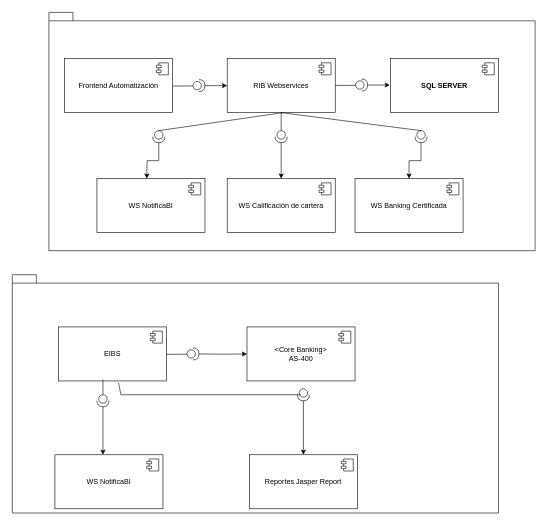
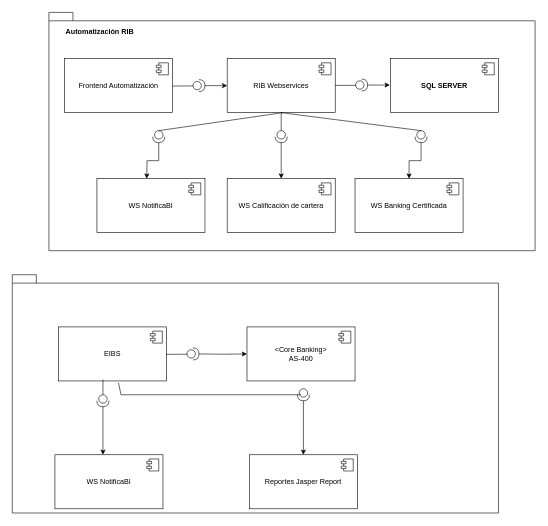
  <mxCell id="0" />
  <mxCell id="1" parent="0" />
  <mxCell id="2" value="" style="shape=folder;fontStyle=1;spacingTop=10;tabWidth=40;tabHeight=14;tabPosition=left;html=1;whiteSpace=wrap;" parent="1" vertex="1"><mxGeometry x="81" y="20" width="810" height="397" as="geometry" /></mxCell>
  <mxCell id="3" value="RIB Webservices" style="html=1;dropTarget=0;whiteSpace=wrap;" parent="1" vertex="1"><mxGeometry x="378" y="97" width="180" height="90" as="geometry" /></mxCell>
  <mxCell id="4" value="" style="shape=module;jettyWidth=8;jettyHeight=4;" parent="3" vertex="1"><mxGeometry x="1" width="20" height="20" relative="1" as="geometry"><mxPoint x="-27" y="7" as="offset" /></mxGeometry></mxCell>
  <mxCell id="5" value="&lt;b&gt;SQL SERVER&lt;/b&gt;" style="html=1;dropTarget=0;whiteSpace=wrap;" parent="1" vertex="1"><mxGeometry x="650" y="97" width="180" height="90" as="geometry" /></mxCell>
  <mxCell id="6" value="" style="shape=module;jettyWidth=8;jettyHeight=4;" parent="5" vertex="1"><mxGeometry x="1" width="20" height="20" relative="1" as="geometry"><mxPoint x="-27" y="7" as="offset" /></mxGeometry></mxCell>
  <mxCell id="7" value="WS Calificación de cartera" style="html=1;dropTarget=0;whiteSpace=wrap;" parent="1" vertex="1"><mxGeometry x="378" y="297" width="180" height="90" as="geometry" /></mxCell>
  <mxCell id="8" value="" style="shape=module;jettyWidth=8;jettyHeight=4;" parent="7" vertex="1"><mxGeometry x="1" width="20" height="20" relative="1" as="geometry"><mxPoint x="-27" y="7" as="offset" /></mxGeometry></mxCell>
  <mxCell id="9" value="Frontend Automatización" style="html=1;dropTarget=0;whiteSpace=wrap;" parent="1" vertex="1"><mxGeometry x="107" y="97" width="180" height="90" as="geometry" /></mxCell>
  <mxCell id="10" value="" style="shape=module;jettyWidth=8;jettyHeight=4;" parent="9" vertex="1"><mxGeometry x="1" width="20" height="20" relative="1" as="geometry"><mxPoint x="-27" y="7" as="offset" /></mxGeometry></mxCell>
  <mxCell id="11" style="edgeStyle=orthogonalEdgeStyle;rounded=0;orthogonalLoop=1;jettySize=auto;html=1;entryX=0;entryY=0.5;entryDx=0;entryDy=0;" parent="1" target="3" edge="1"><mxGeometry relative="1" as="geometry"><mxPoint x="341" y="142" as="sourcePoint" /></mxGeometry></mxCell>
  <mxCell id="12" value="" style="shape=providedRequiredInterface;html=1;verticalLabelPosition=bottom;sketch=0;" parent="1" vertex="1"><mxGeometry x="321" y="132" width="20" height="20" as="geometry" /></mxCell>
  <mxCell id="13" value="" style="endArrow=none;html=1;rounded=0;entryX=0.556;entryY=0.521;entryDx=0;entryDy=0;entryPerimeter=0;" parent="1" edge="1"><mxGeometry width="50" height="50" relative="1" as="geometry"><mxPoint x="287" y="142.66" as="sourcePoint" /><mxPoint x="321.36" y="142.497" as="targetPoint" /></mxGeometry></mxCell>
  <mxCell id="14" style="edgeStyle=orthogonalEdgeStyle;rounded=0;orthogonalLoop=1;jettySize=auto;html=1;entryX=0;entryY=0.5;entryDx=0;entryDy=0;" parent="1" edge="1"><mxGeometry relative="1" as="geometry"><mxPoint x="612" y="141" as="sourcePoint" /><mxPoint x="649" y="141" as="targetPoint" /></mxGeometry></mxCell>
  <mxCell id="15" value="" style="shape=providedRequiredInterface;html=1;verticalLabelPosition=bottom;sketch=0;" parent="1" vertex="1"><mxGeometry x="592" y="131" width="20" height="20" as="geometry" /></mxCell>
  <mxCell id="16" value="" style="endArrow=none;html=1;rounded=0;entryX=0.556;entryY=0.521;entryDx=0;entryDy=0;entryPerimeter=0;" parent="1" edge="1"><mxGeometry width="50" height="50" relative="1" as="geometry"><mxPoint x="558" y="141.66" as="sourcePoint" /><mxPoint x="592.36" y="141.497" as="targetPoint" /></mxGeometry></mxCell>
  <mxCell id="17" value="" style="shape=providedRequiredInterface;html=1;verticalLabelPosition=bottom;sketch=0;rotation=90;" parent="1" vertex="1"><mxGeometry x="458" y="217" width="20" height="20" as="geometry" /></mxCell>
  <mxCell id="18" value="" style="endArrow=none;html=1;rounded=0;exitX=0;exitY=0.5;exitDx=0;exitDy=0;exitPerimeter=0;entryX=0.5;entryY=1;entryDx=0;entryDy=0;" parent="1" source="17" target="3" edge="1"><mxGeometry width="50" height="50" relative="1" as="geometry"><mxPoint x="307" y="271.66" as="sourcePoint" /><mxPoint x="341.36" y="271.497" as="targetPoint" /></mxGeometry></mxCell>
  <mxCell id="19" style="edgeStyle=orthogonalEdgeStyle;rounded=0;orthogonalLoop=1;jettySize=auto;html=1;entryX=0.5;entryY=0;entryDx=0;entryDy=0;exitX=1;exitY=0.5;exitDx=0;exitDy=0;exitPerimeter=0;" parent="1" source="17" target="7" edge="1"><mxGeometry relative="1" as="geometry"><mxPoint x="746" y="244" as="sourcePoint" /><mxPoint x="783" y="244" as="targetPoint" /></mxGeometry></mxCell>
  <mxCell id="20" value="WS Banking Certificada" style="html=1;dropTarget=0;whiteSpace=wrap;" parent="1" vertex="1"><mxGeometry x="591" y="297" width="180" height="90" as="geometry" /></mxCell>
  <mxCell id="21" value="" style="shape=module;jettyWidth=8;jettyHeight=4;" parent="20" vertex="1"><mxGeometry x="1" width="20" height="20" relative="1" as="geometry"><mxPoint x="-27" y="7" as="offset" /></mxGeometry></mxCell>
  <mxCell id="22" value="WS NotificaBI" style="html=1;dropTarget=0;whiteSpace=wrap;" parent="1" vertex="1"><mxGeometry x="161" y="297" width="180" height="90" as="geometry" /></mxCell>
  <mxCell id="23" value="" style="shape=module;jettyWidth=8;jettyHeight=4;" parent="22" vertex="1"><mxGeometry x="1" width="20" height="20" relative="1" as="geometry"><mxPoint x="-27" y="7" as="offset" /></mxGeometry></mxCell>
  <mxCell id="24" value="" style="shape=providedRequiredInterface;html=1;verticalLabelPosition=bottom;sketch=0;rotation=90;" parent="1" vertex="1"><mxGeometry x="691" y="217" width="20" height="20" as="geometry" /></mxCell>
  <mxCell id="25" value="" style="endArrow=none;html=1;rounded=0;exitX=0;exitY=0.5;exitDx=0;exitDy=0;exitPerimeter=0;entryX=0.5;entryY=1;entryDx=0;entryDy=0;" parent="1" source="24" target="3" edge="1"><mxGeometry width="50" height="50" relative="1" as="geometry"><mxPoint x="317" y="281.66" as="sourcePoint" /><mxPoint x="478" y="197" as="targetPoint" /></mxGeometry></mxCell>
  <mxCell id="26" style="edgeStyle=orthogonalEdgeStyle;rounded=0;orthogonalLoop=1;jettySize=auto;html=1;exitX=1;exitY=0.5;exitDx=0;exitDy=0;exitPerimeter=0;" parent="1" source="24" target="20" edge="1"><mxGeometry relative="1" as="geometry"><mxPoint x="756" y="254" as="sourcePoint" /><mxPoint x="478" y="307" as="targetPoint" /></mxGeometry></mxCell>
  <mxCell id="27" value="" style="shape=providedRequiredInterface;html=1;verticalLabelPosition=bottom;sketch=0;rotation=90;" parent="1" vertex="1"><mxGeometry x="254" y="217" width="20" height="20" as="geometry" /></mxCell>
  <mxCell id="28" value="" style="endArrow=none;html=1;rounded=0;exitX=0;exitY=0.5;exitDx=0;exitDy=0;exitPerimeter=0;" parent="1" source="27" edge="1"><mxGeometry width="50" height="50" relative="1" as="geometry"><mxPoint x="-120" y="281.66" as="sourcePoint" /><mxPoint x="471" y="187" as="targetPoint" /></mxGeometry></mxCell>
  <mxCell id="29" style="edgeStyle=orthogonalEdgeStyle;rounded=0;orthogonalLoop=1;jettySize=auto;html=1;exitX=1;exitY=0.5;exitDx=0;exitDy=0;exitPerimeter=0;" parent="1" source="27" edge="1"><mxGeometry relative="1" as="geometry"><mxPoint x="319" y="254" as="sourcePoint" /><mxPoint x="244" y="297" as="targetPoint" /></mxGeometry></mxCell>
+ <mxCell id="30" value="&lt;b&gt;Automatización RIB&lt;/b&gt;" style="text;html=1;align=center;verticalAlign=middle;whiteSpace=wrap;rounded=0;" parent="1" vertex="1"><mxGeometry x="101" y="37" width="130" height="30" as="geometry" /></mxCell>
  <mxCell id="31" value="" style="shape=folder;fontStyle=1;spacingTop=10;tabWidth=40;tabHeight=14;tabPosition=left;html=1;whiteSpace=wrap;" parent="1" vertex="1"><mxGeometry x="20" y="457" width="810" height="397" as="geometry" /></mxCell>
  <mxCell id="32" value="&lt;div&gt;&amp;lt;Core Banking&amp;gt;&lt;/div&gt;AS-400" style="html=1;dropTarget=0;whiteSpace=wrap;" parent="1" vertex="1"><mxGeometry x="411" y="544" width="180" height="90" as="geometry" /></mxCell>
  <mxCell id="33" value="" style="shape=module;jettyWidth=8;jettyHeight=4;" parent="32" vertex="1"><mxGeometry x="1" width="20" height="20" relative="1" as="geometry"><mxPoint x="-27" y="7" as="offset" /></mxGeometry></mxCell>
  <mxCell id="34" value="EIBS" style="html=1;dropTarget=0;whiteSpace=wrap;" parent="1" vertex="1"><mxGeometry x="97" y="544" width="180" height="90" as="geometry" /></mxCell>
  <mxCell id="35" value="" style="shape=module;jettyWidth=8;jettyHeight=4;" parent="34" vertex="1"><mxGeometry x="1" width="20" height="20" relative="1" as="geometry"><mxPoint x="-27" y="7" as="offset" /></mxGeometry></mxCell>
  <mxCell id="36" style="edgeStyle=orthogonalEdgeStyle;rounded=0;orthogonalLoop=1;jettySize=auto;html=1;entryX=0;entryY=0.5;entryDx=0;entryDy=0;" parent="1" target="32" edge="1"><mxGeometry relative="1" as="geometry"><mxPoint x="331" y="589" as="sourcePoint" /></mxGeometry></mxCell>
  <mxCell id="37" value="" style="shape=providedRequiredInterface;html=1;verticalLabelPosition=bottom;sketch=0;" parent="1" vertex="1"><mxGeometry x="311" y="579" width="20" height="20" as="geometry" /></mxCell>
  <mxCell id="38" value="" style="endArrow=none;html=1;rounded=0;entryX=0.556;entryY=0.521;entryDx=0;entryDy=0;entryPerimeter=0;" parent="1" edge="1"><mxGeometry width="50" height="50" relative="1" as="geometry"><mxPoint x="277" y="589.66" as="sourcePoint" /><mxPoint x="311.36" y="589.497" as="targetPoint" /></mxGeometry></mxCell>
  <mxCell id="39" value="WS NotificaBI" style="html=1;dropTarget=0;whiteSpace=wrap;" parent="1" vertex="1"><mxGeometry y="757" width="180" height="90" as="geometry" x="91" /></mxCell>
  <mxCell id="40" value="" style="shape=module;jettyWidth=8;jettyHeight=4;" parent="39" vertex="1"><mxGeometry x="1" width="20" height="20" relative="1" as="geometry"><mxPoint x="-27" y="7" as="offset" /></mxGeometry></mxCell>
  <mxCell id="41" value="" style="shape=providedRequiredInterface;html=1;verticalLabelPosition=bottom;sketch=0;rotation=90;" parent="1" vertex="1"><mxGeometry x="161" y="657" width="20" height="20" as="geometry" /></mxCell>
  <mxCell id="42" value="" style="endArrow=none;html=1;rounded=0;exitX=0;exitY=0.5;exitDx=0;exitDy=0;exitPerimeter=0;entryX=0.411;entryY=0.975;entryDx=0;entryDy=0;entryPerimeter=0;" parent="1" source="41" target="34" edge="1"><mxGeometry width="50" height="50" relative="1" as="geometry"><mxPoint x="-130" y="728.66" as="sourcePoint" /><mxPoint x="461" y="634" as="targetPoint" /></mxGeometry></mxCell>
  <mxCell id="43" style="edgeStyle=orthogonalEdgeStyle;rounded=0;orthogonalLoop=1;jettySize=auto;html=1;exitX=1;exitY=0.5;exitDx=0;exitDy=0;exitPerimeter=0;" parent="1" source="41" edge="1"><mxGeometry relative="1" as="geometry"><mxPoint x="309" y="701" as="sourcePoint" /><mxPoint x="171" y="757" as="targetPoint" /><Array as="points"><mxPoint x="171" y="757" /></Array></mxGeometry></mxCell>
  <mxCell id="44" value="Reportes Jasper Report" style="html=1;dropTarget=0;whiteSpace=wrap;" parent="1" vertex="1"><mxGeometry x="415" y="757" width="180" height="90" as="geometry" /></mxCell>
  <mxCell id="45" value="" style="shape=module;jettyWidth=8;jettyHeight=4;" parent="44" vertex="1"><mxGeometry x="1" width="20" height="20" relative="1" as="geometry"><mxPoint x="-27" y="7" as="offset" /></mxGeometry></mxCell>
  <mxCell id="46" value="" style="shape=providedRequiredInterface;html=1;verticalLabelPosition=bottom;sketch=0;rotation=90;" parent="1" vertex="1"><mxGeometry x="495" y="647" width="20" height="20" as="geometry" /></mxCell>
  <mxCell id="47" style="edgeStyle=orthogonalEdgeStyle;rounded=0;orthogonalLoop=1;jettySize=auto;html=1;exitX=1;exitY=0.5;exitDx=0;exitDy=0;exitPerimeter=0;entryX=0.5;entryY=0;entryDx=0;entryDy=0;" parent="1" source="46" target="44" edge="1"><mxGeometry relative="1" as="geometry"><mxPoint x="643" y="691" as="sourcePoint" /><mxPoint x="505" y="747" as="targetPoint" /><Array as="points" /></mxGeometry></mxCell>
  <mxCell id="48" value="" style="endArrow=none;html=1;rounded=0;" parent="1" edge="1"><mxGeometry width="50" height="50" relative="1" as="geometry"><mxPoint x="501" y="657" as="sourcePoint" /><mxPoint x="197" y="637" as="targetPoint" /><Array as="points"><mxPoint x="201" y="657" /></Array></mxGeometry></mxCell>
